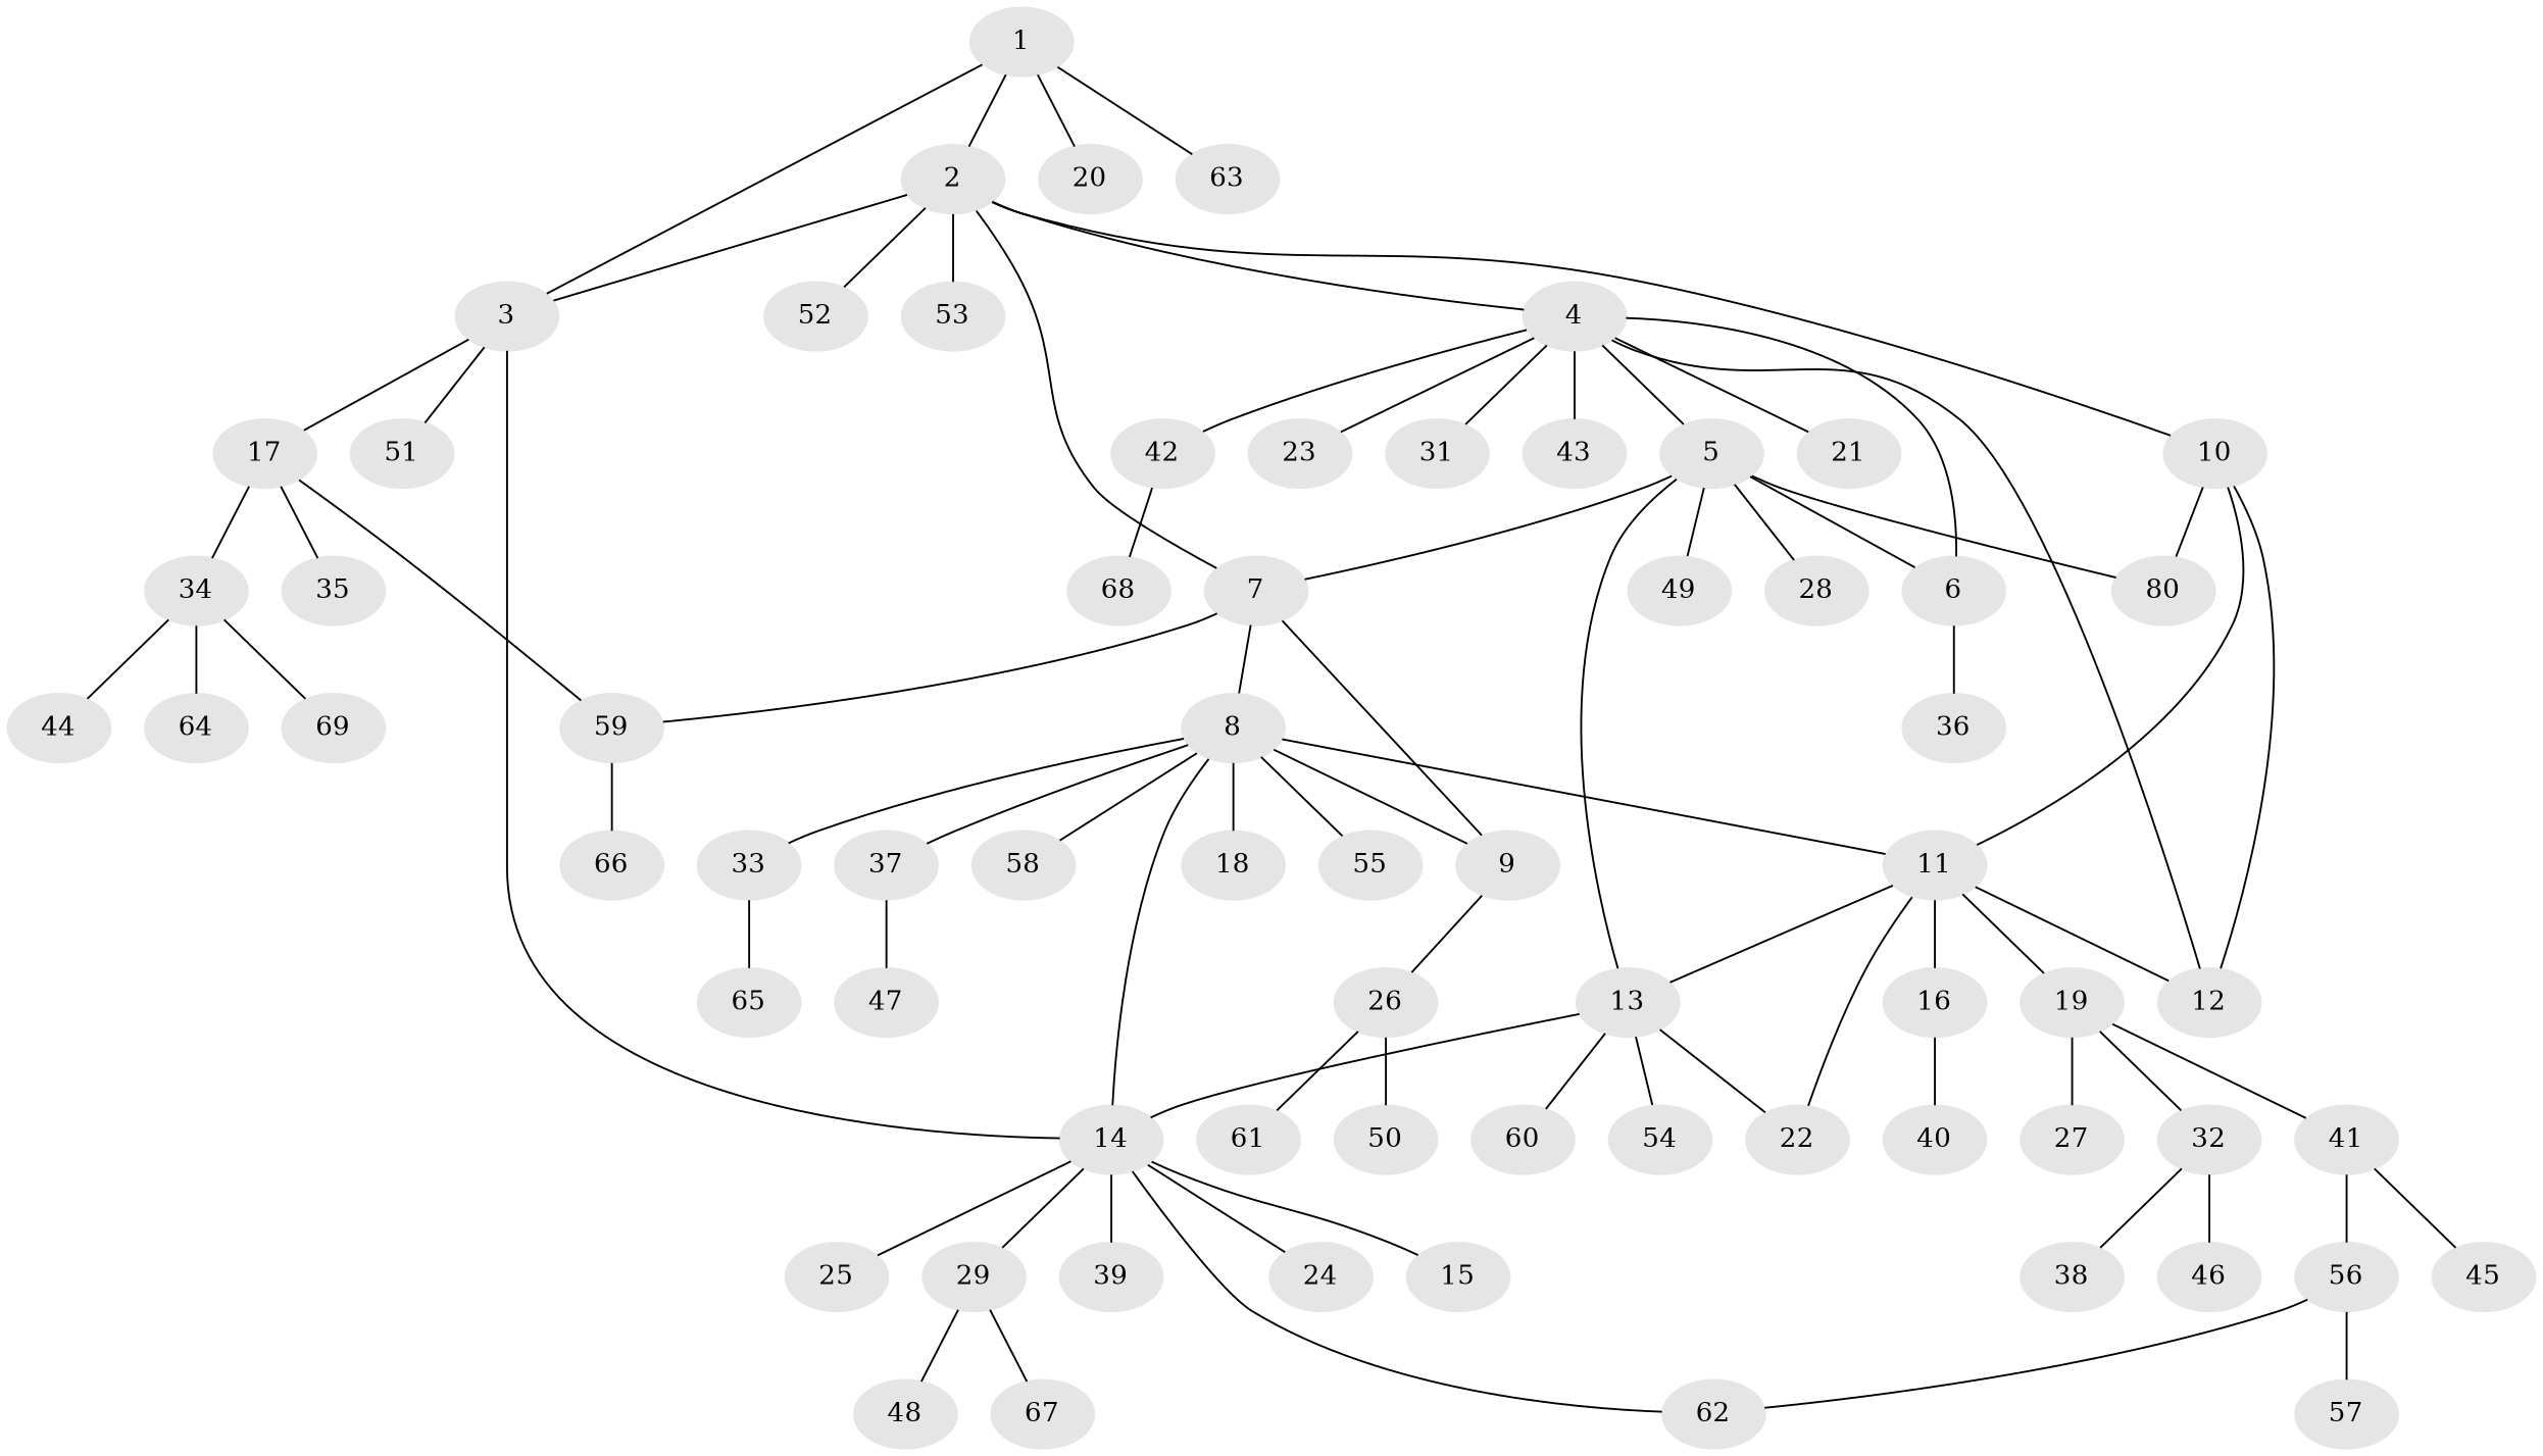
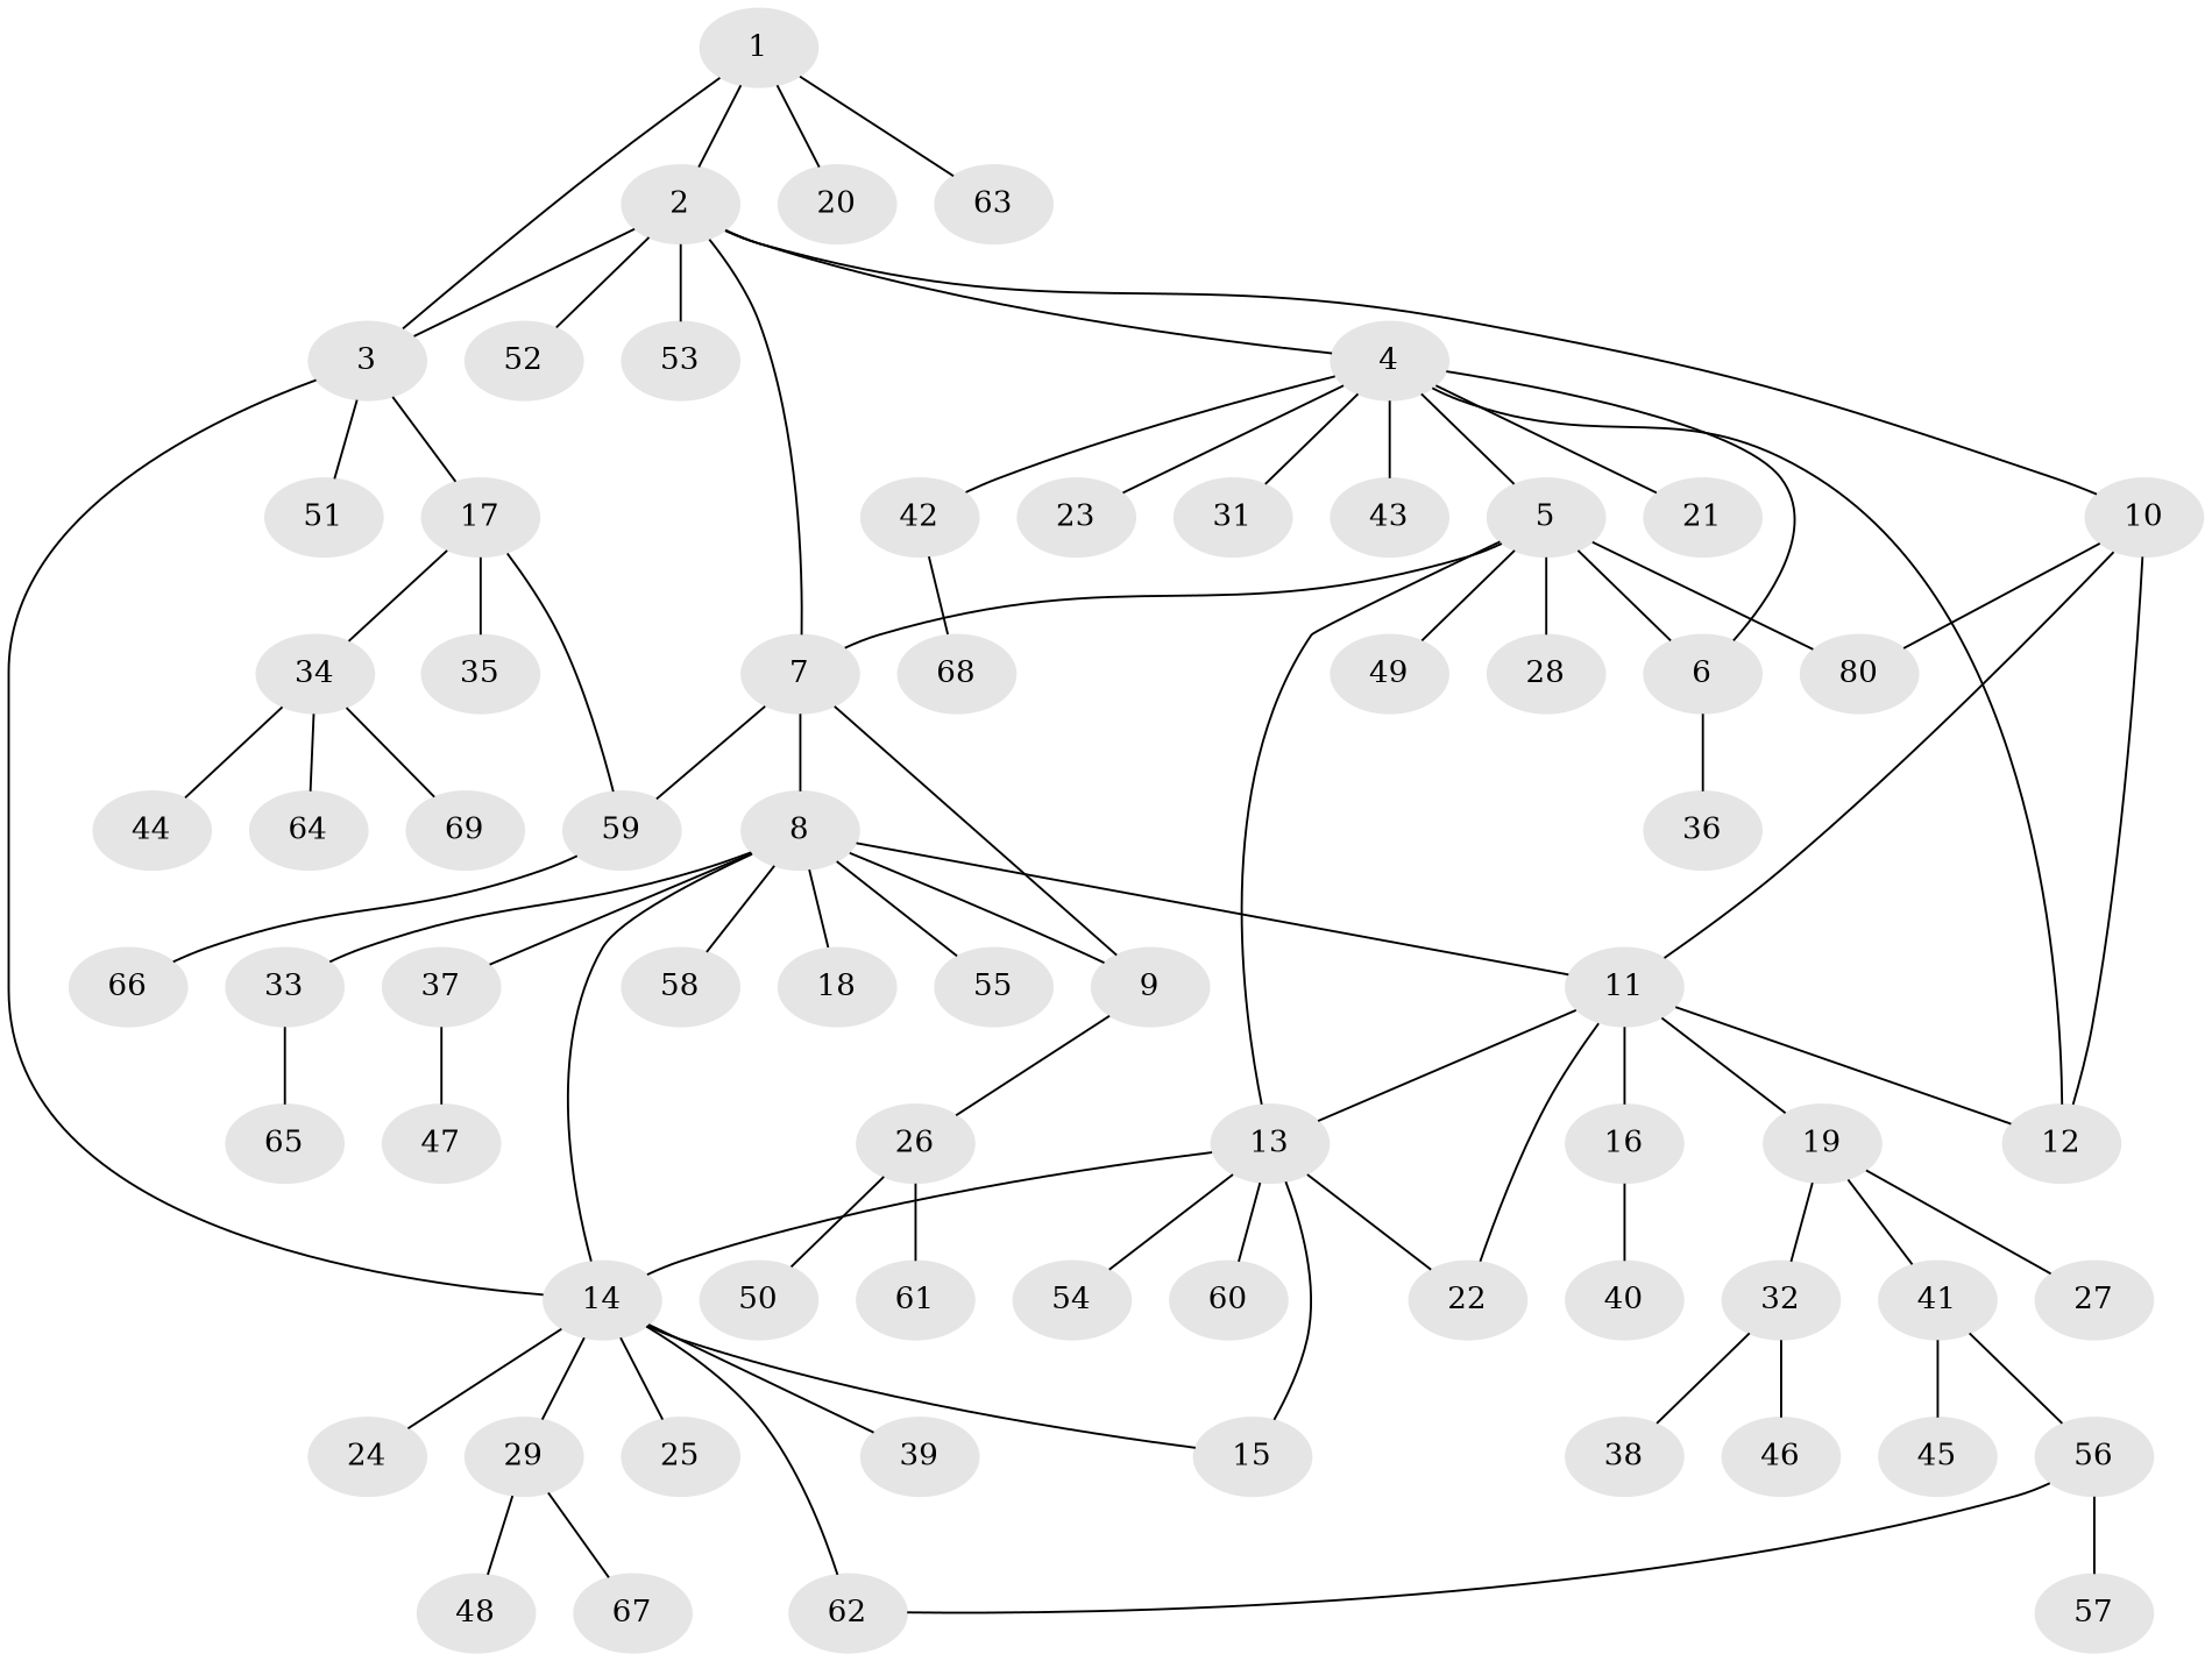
  graph {
    node [color=gray90 style=filled]
    1
    2
    3
    20
    63
    4
    7
    10
    52
    53
    14
    17
    51
    5
    6
    12
    21
    23
    31
    42
    43
    8
    9
    59
    n25 [label=80]
    11
    24
    15
    25
    29
    39
    62
    34
    35
    13
    28
    49
    36
    68
    22
    54
    60
    18
    33
    37
    55
    58
    26
    66
    16
    19
    65
    47
    50
    61
    40
    27
    32
    41
    48
    67
    44
    64
    69
    38
    46
    45
    56
    57
    1 -- 2
    1 -- 3
    1 -- 20
    1 -- 63
    2 -- 3
    2 -- 4
    2 -- 7
    2 -- 10
    2 -- 52
    2 -- 53
    3 -- 14
    3 -- 17
    3 -- 51
    4 -- 5
    4 -- 6
    4 -- 12
    4 -- 21
    4 -- 23
    4 -- 31
    4 -- 42
    4 -- 43
    7 -- 8
    7 -- 9
    7 -- 59
    10 -- 12
    10 -- n25
    10 -- 11
    14 -- 24
    14 -- 15
    14 -- 25
    14 -- 29
    14 -- 39
    14 -- 62
    17 -- 59
    17 -- 34
    17 -- 35
    5 -- 7
    5 -- 6
    5 -- n25
    5 -- 13
    5 -- 28
    5 -- 49
    6 -- 36
    42 -- 68
    8 -- 14
    8 -- 9
    8 -- 11
    8 -- 18
    8 -- 33
    8 -- 37
    8 -- 55
    8 -- 58
    9 -- 26
    59 -- 66
    11 -- 12
    11 -- 13
    11 -- 22
    11 -- 16
    11 -- 19
    29 -- 48
    29 -- 67
    34 -- 44
    34 -- 64
    34 -- 69
    13 -- 14
+   13 -- 15
    13 -- 22
    13 -- 54
    13 -- 60
    33 -- 65
    37 -- 47
    26 -- 50
    26 -- 61
    16 -- 40
    19 -- 27
    19 -- 32
    19 -- 41
    32 -- 38
    32 -- 46
    41 -- 45
    41 -- 56
    56 -- 62
    56 -- 57
  }
